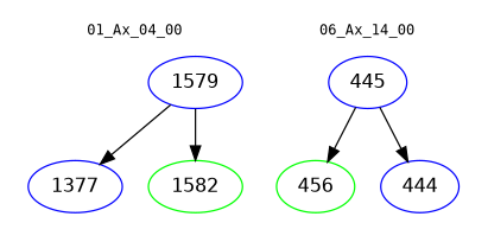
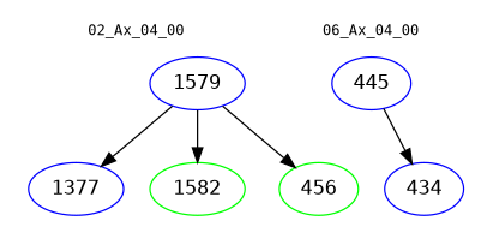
  digraph {
    fontname="DejaVu Sans Mono"
    node [color=blue fontname="DejaVu Sans Mono"]
    edge [color=black fontname="DejaVu Sans Mono"]
    n1 [label=1579]
    n2 [label=1377]
    n3 [color=green label=1582]
    n4 [label=445]
-   n5 [label=444]
+   n5 [label=434]
    n6 [color=green label=456]
    subgraph cluster_1 {
      color=white
      fontsize=10
-     label="01_Ax_04_00"
+     label="02_Ax_04_00"
      n1
      n2
      n3
    }
    subgraph cluster_2 {
      color=white
      fontsize=10
-     label="06_Ax_14_00"
+     label="06_Ax_04_00"
      n4
      n5
      n6
    }
    n1 -> n2
    n1 -> n3
    n4 -> n5
-   n4 -> n6
+   n1 -> n6
  }
